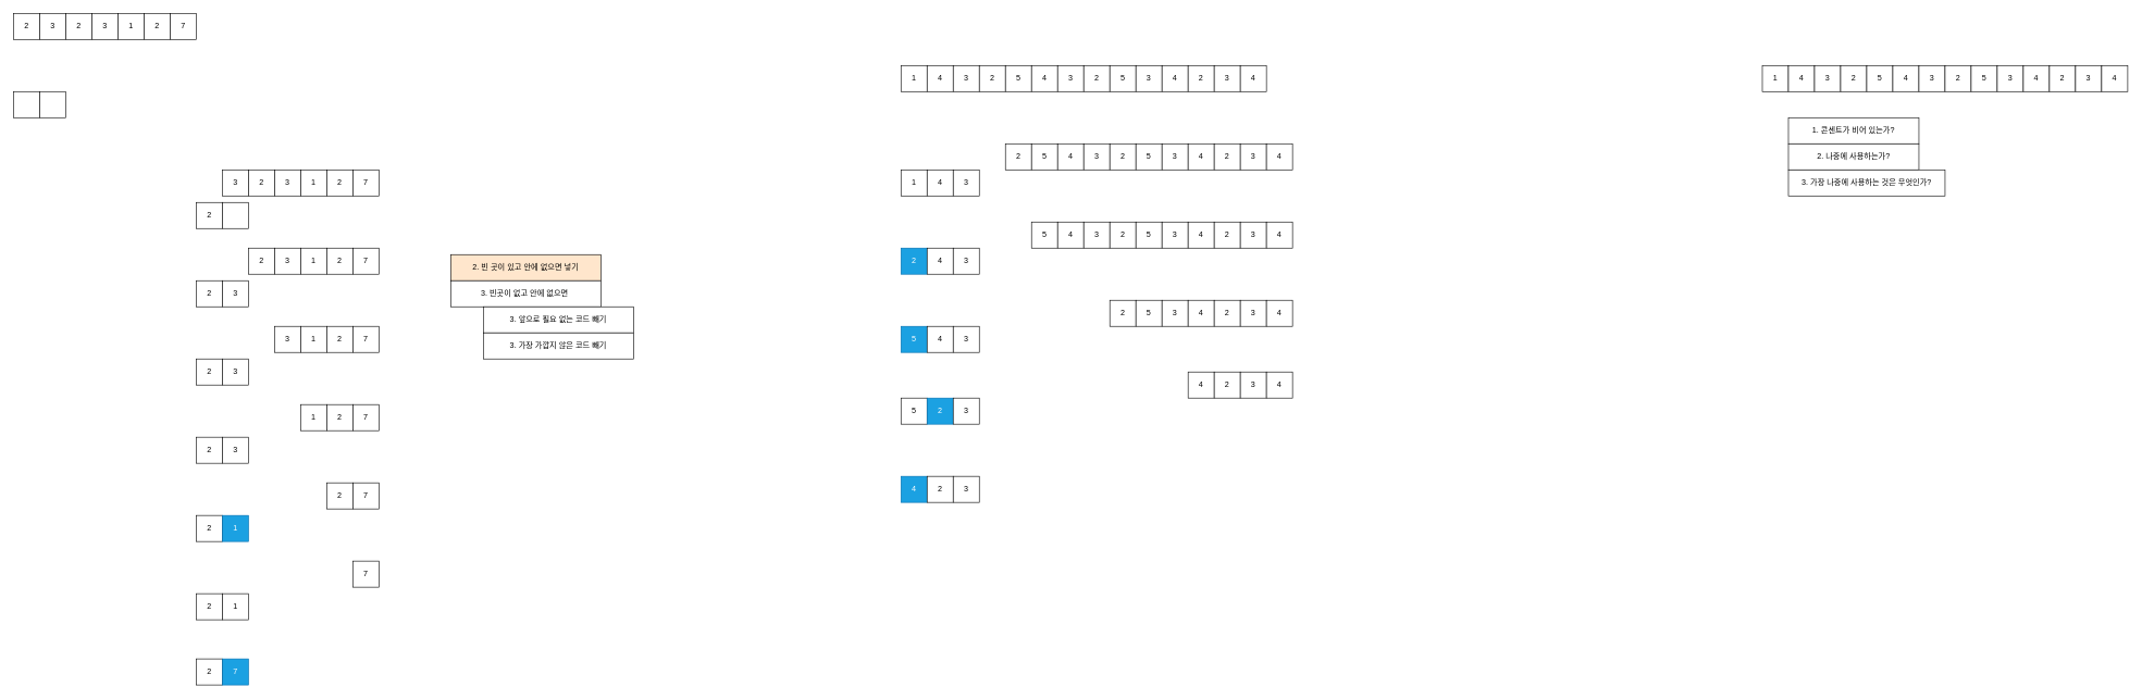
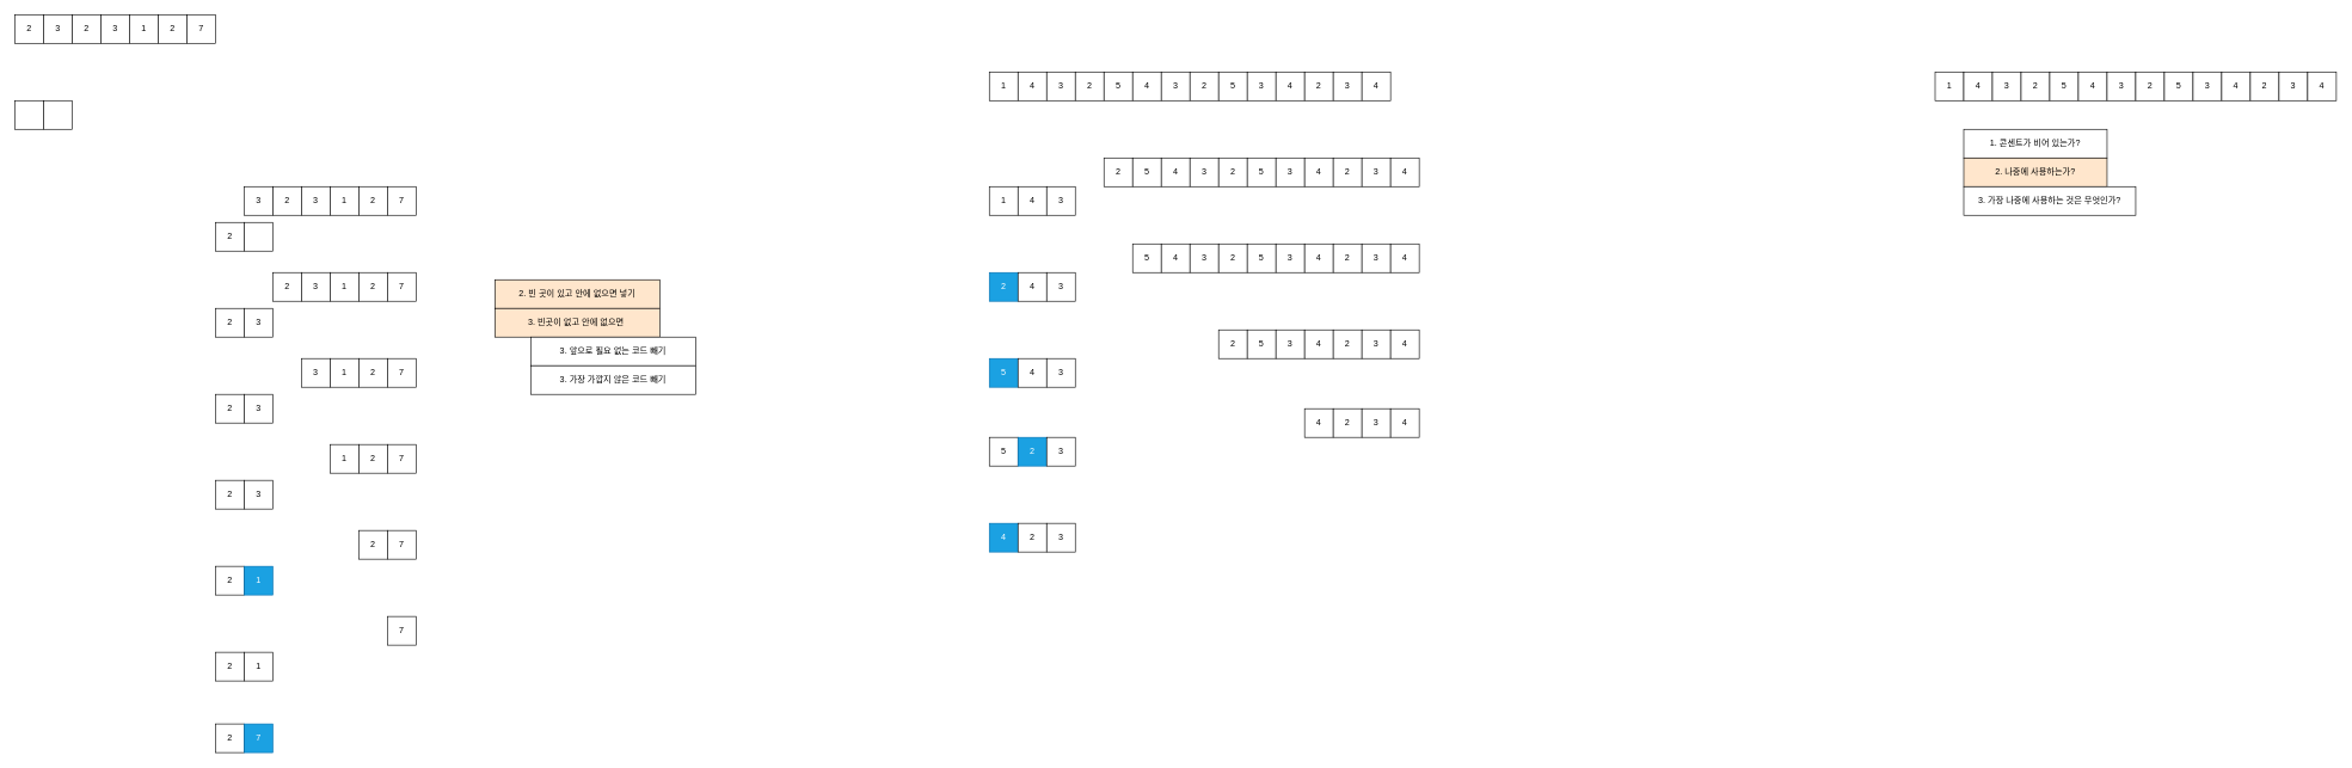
  <mxCell id="0" />
  <mxCell id="1" parent="0" />
  <mxCell id="2" value="2" style="rounded=0;whiteSpace=wrap;html=1;" parent="1" vertex="1"><mxGeometry x="20" y="20" width="40" height="40" as="geometry" /></mxCell>
  <mxCell id="3" value="3" style="rounded=0;whiteSpace=wrap;html=1;" parent="1" vertex="1"><mxGeometry x="60" y="20" width="40" height="40" as="geometry" /></mxCell>
  <mxCell id="4" value="2" style="rounded=0;whiteSpace=wrap;html=1;" parent="1" vertex="1"><mxGeometry x="100" y="20" width="40" height="40" as="geometry" /></mxCell>
  <mxCell id="5" value="3" style="rounded=0;whiteSpace=wrap;html=1;" parent="1" vertex="1"><mxGeometry x="140" y="20" width="40" height="40" as="geometry" /></mxCell>
  <mxCell id="6" value="1" style="rounded=0;whiteSpace=wrap;html=1;" parent="1" vertex="1"><mxGeometry x="180" y="20" width="40" height="40" as="geometry" /></mxCell>
  <mxCell id="7" value="2" style="rounded=0;whiteSpace=wrap;html=1;" parent="1" vertex="1"><mxGeometry x="220" y="20" width="40" height="40" as="geometry" /></mxCell>
  <mxCell id="8" value="7" style="rounded=0;whiteSpace=wrap;html=1;" parent="1" vertex="1"><mxGeometry x="260" y="20" width="40" height="40" as="geometry" /></mxCell>
  <mxCell id="9" value="" style="rounded=0;whiteSpace=wrap;html=1;" parent="1" vertex="1"><mxGeometry x="20" y="140" width="40" height="40" as="geometry" /></mxCell>
  <mxCell id="10" value="" style="rounded=0;whiteSpace=wrap;html=1;" parent="1" vertex="1"><mxGeometry x="60" y="140" width="40" height="40" as="geometry" /></mxCell>
  <mxCell id="11" value="3" style="rounded=0;whiteSpace=wrap;html=1;" parent="1" vertex="1"><mxGeometry x="340" y="260" width="40" height="40" as="geometry" /></mxCell>
  <mxCell id="12" value="2" style="rounded=0;whiteSpace=wrap;html=1;" parent="1" vertex="1"><mxGeometry x="380" y="260" width="40" height="40" as="geometry" /></mxCell>
  <mxCell id="13" value="3" style="rounded=0;whiteSpace=wrap;html=1;" parent="1" vertex="1"><mxGeometry x="420" y="260" width="40" height="40" as="geometry" /></mxCell>
  <mxCell id="14" value="1" style="rounded=0;whiteSpace=wrap;html=1;" parent="1" vertex="1"><mxGeometry x="460" y="260" width="40" height="40" as="geometry" /></mxCell>
  <mxCell id="15" value="2" style="rounded=0;whiteSpace=wrap;html=1;" parent="1" vertex="1"><mxGeometry x="500" y="260" width="40" height="40" as="geometry" /></mxCell>
  <mxCell id="16" value="7" style="rounded=0;whiteSpace=wrap;html=1;" parent="1" vertex="1"><mxGeometry x="540" y="260" width="40" height="40" as="geometry" /></mxCell>
  <mxCell id="17" value="2" style="rounded=0;whiteSpace=wrap;html=1;" parent="1" vertex="1"><mxGeometry x="300" y="310" width="40" height="40" as="geometry" /></mxCell>
  <mxCell id="18" value="" style="rounded=0;whiteSpace=wrap;html=1;" parent="1" vertex="1"><mxGeometry x="340" y="310" width="40" height="40" as="geometry" /></mxCell>
  <mxCell id="19" value="2" style="rounded=0;whiteSpace=wrap;html=1;" parent="1" vertex="1"><mxGeometry x="380" y="380" width="40" height="40" as="geometry" /></mxCell>
  <mxCell id="20" value="3" style="rounded=0;whiteSpace=wrap;html=1;" parent="1" vertex="1"><mxGeometry x="420" y="380" width="40" height="40" as="geometry" /></mxCell>
  <mxCell id="21" value="1" style="rounded=0;whiteSpace=wrap;html=1;" parent="1" vertex="1"><mxGeometry x="460" y="380" width="40" height="40" as="geometry" /></mxCell>
  <mxCell id="22" value="2" style="rounded=0;whiteSpace=wrap;html=1;" parent="1" vertex="1"><mxGeometry x="500" y="380" width="40" height="40" as="geometry" /></mxCell>
  <mxCell id="23" value="7" style="rounded=0;whiteSpace=wrap;html=1;" parent="1" vertex="1"><mxGeometry x="540" y="380" width="40" height="40" as="geometry" /></mxCell>
  <mxCell id="24" value="2" style="rounded=0;whiteSpace=wrap;html=1;" parent="1" vertex="1"><mxGeometry x="300" y="430" width="40" height="40" as="geometry" /></mxCell>
  <mxCell id="25" value="3" style="rounded=0;whiteSpace=wrap;html=1;" parent="1" vertex="1"><mxGeometry x="340" y="430" width="40" height="40" as="geometry" /></mxCell>
  <mxCell id="26" value="3" style="rounded=0;whiteSpace=wrap;html=1;" parent="1" vertex="1"><mxGeometry x="420" y="500" width="40" height="40" as="geometry" /></mxCell>
  <mxCell id="27" value="1" style="rounded=0;whiteSpace=wrap;html=1;" parent="1" vertex="1"><mxGeometry x="460" y="500" width="40" height="40" as="geometry" /></mxCell>
  <mxCell id="28" value="2" style="rounded=0;whiteSpace=wrap;html=1;" parent="1" vertex="1"><mxGeometry x="500" y="500" width="40" height="40" as="geometry" /></mxCell>
  <mxCell id="29" value="7" style="rounded=0;whiteSpace=wrap;html=1;" parent="1" vertex="1"><mxGeometry x="540" y="500" width="40" height="40" as="geometry" /></mxCell>
  <mxCell id="30" value="2" style="rounded=0;whiteSpace=wrap;html=1;" parent="1" vertex="1"><mxGeometry x="300" y="550" width="40" height="40" as="geometry" /></mxCell>
  <mxCell id="31" value="3" style="rounded=0;whiteSpace=wrap;html=1;" parent="1" vertex="1"><mxGeometry x="340" y="550" width="40" height="40" as="geometry" /></mxCell>
  <mxCell id="32" value="1" style="rounded=0;whiteSpace=wrap;html=1;" parent="1" vertex="1"><mxGeometry x="460" y="620" width="40" height="40" as="geometry" /></mxCell>
  <mxCell id="33" value="2" style="rounded=0;whiteSpace=wrap;html=1;" parent="1" vertex="1"><mxGeometry x="500" y="620" width="40" height="40" as="geometry" /></mxCell>
  <mxCell id="34" value="7" style="rounded=0;whiteSpace=wrap;html=1;" parent="1" vertex="1"><mxGeometry x="540" y="620" width="40" height="40" as="geometry" /></mxCell>
  <mxCell id="35" value="2" style="rounded=0;whiteSpace=wrap;html=1;" parent="1" vertex="1"><mxGeometry x="300" y="670" width="40" height="40" as="geometry" /></mxCell>
  <mxCell id="36" value="3" style="rounded=0;whiteSpace=wrap;html=1;" parent="1" vertex="1"><mxGeometry x="340" y="670" width="40" height="40" as="geometry" /></mxCell>
  <mxCell id="37" value="2" style="rounded=0;whiteSpace=wrap;html=1;" parent="1" vertex="1"><mxGeometry x="500" y="740" width="40" height="40" as="geometry" /></mxCell>
  <mxCell id="38" value="7" style="rounded=0;whiteSpace=wrap;html=1;" parent="1" vertex="1"><mxGeometry x="540" y="740" width="40" height="40" as="geometry" /></mxCell>
  <mxCell id="39" value="2" style="rounded=0;whiteSpace=wrap;html=1;" parent="1" vertex="1"><mxGeometry x="300" y="790" width="40" height="40" as="geometry" /></mxCell>
  <mxCell id="40" value="1" style="rounded=0;whiteSpace=wrap;html=1;fillColor=#1ba1e2;strokeColor=#006EAF;fontColor=#ffffff;" parent="1" vertex="1"><mxGeometry x="340" y="790" width="40" height="40" as="geometry" /></mxCell>
  <mxCell id="41" value="7" style="rounded=0;whiteSpace=wrap;html=1;" parent="1" vertex="1"><mxGeometry x="540" y="860" width="40" height="40" as="geometry" /></mxCell>
  <mxCell id="42" value="2" style="rounded=0;whiteSpace=wrap;html=1;" parent="1" vertex="1"><mxGeometry x="300" y="910" width="40" height="40" as="geometry" /></mxCell>
  <mxCell id="43" value="1" style="rounded=0;whiteSpace=wrap;html=1;" parent="1" vertex="1"><mxGeometry x="340" y="910" width="40" height="40" as="geometry" /></mxCell>
  <mxCell id="44" value="2" style="rounded=0;whiteSpace=wrap;html=1;" parent="1" vertex="1"><mxGeometry x="300" y="1010" width="40" height="40" as="geometry" /></mxCell>
  <mxCell id="45" value="7" style="rounded=0;whiteSpace=wrap;html=1;fillColor=#1ba1e2;strokeColor=#006EAF;fontColor=#ffffff;" parent="1" vertex="1"><mxGeometry x="340" y="1010" width="40" height="40" as="geometry" /></mxCell>
  <mxCell id="46" value="2. 빈 곳이 있고 안에 없으면 넣기" style="rounded=0;whiteSpace=wrap;html=1;fillColor=#ffe6cc;" parent="1" vertex="1"><mxGeometry x="690" y="390" width="230" height="40" as="geometry" /></mxCell>
- <mxCell id="47" value="3. 빈곳이 없고 안에 없으면&amp;nbsp;" style="rounded=0;whiteSpace=wrap;html=1;" parent="1" vertex="1"><mxGeometry x="690" y="430" width="230" height="40" as="geometry" /></mxCell>
+ <mxCell id="47" value="3. 빈곳이 없고 안에 없으면&amp;nbsp;" style="rounded=0;whiteSpace=wrap;html=1;fillColor=#ffe6cc;" parent="1" vertex="1"><mxGeometry x="690" y="430" width="230" height="40" as="geometry" /></mxCell>
  <mxCell id="48" value="3. 앞으로 필요 없는 코드 빼기" style="rounded=0;whiteSpace=wrap;html=1;" parent="1" vertex="1"><mxGeometry x="740" y="470" width="230" height="40" as="geometry" /></mxCell>
  <mxCell id="49" value="3. 가장 가깝지 않은 코드 빼기" style="rounded=0;whiteSpace=wrap;html=1;" parent="1" vertex="1"><mxGeometry x="740" y="510" width="230" height="40" as="geometry" /></mxCell>
  <mxCell id="50" value="1" style="rounded=0;whiteSpace=wrap;html=1;" parent="1" vertex="1"><mxGeometry x="1380" y="100" width="40" height="40" as="geometry" /></mxCell>
  <mxCell id="51" value="4" style="rounded=0;whiteSpace=wrap;html=1;" parent="1" vertex="1"><mxGeometry x="1420" y="100" width="40" height="40" as="geometry" /></mxCell>
  <mxCell id="52" value="3" style="rounded=0;whiteSpace=wrap;html=1;" parent="1" vertex="1"><mxGeometry x="1460" y="100" width="40" height="40" as="geometry" /></mxCell>
  <mxCell id="53" value="2" style="rounded=0;whiteSpace=wrap;html=1;" parent="1" vertex="1"><mxGeometry x="1500" y="100" width="40" height="40" as="geometry" /></mxCell>
  <mxCell id="54" value="5" style="rounded=0;whiteSpace=wrap;html=1;" parent="1" vertex="1"><mxGeometry x="1540" y="100" width="40" height="40" as="geometry" /></mxCell>
  <mxCell id="55" value="4" style="rounded=0;whiteSpace=wrap;html=1;" parent="1" vertex="1"><mxGeometry x="1580" y="100" width="40" height="40" as="geometry" /></mxCell>
  <mxCell id="56" value="3" style="rounded=0;whiteSpace=wrap;html=1;" parent="1" vertex="1"><mxGeometry x="1620" y="100" width="40" height="40" as="geometry" /></mxCell>
  <mxCell id="57" value="2" style="rounded=0;whiteSpace=wrap;html=1;" parent="1" vertex="1"><mxGeometry x="1660" y="100" width="40" height="40" as="geometry" /></mxCell>
  <mxCell id="58" value="5" style="rounded=0;whiteSpace=wrap;html=1;" parent="1" vertex="1"><mxGeometry x="1700" y="100" width="40" height="40" as="geometry" /></mxCell>
  <mxCell id="59" value="3" style="rounded=0;whiteSpace=wrap;html=1;" parent="1" vertex="1"><mxGeometry x="1740" y="100" width="40" height="40" as="geometry" /></mxCell>
  <mxCell id="60" value="4" style="rounded=0;whiteSpace=wrap;html=1;" parent="1" vertex="1"><mxGeometry x="1780" y="100" width="40" height="40" as="geometry" /></mxCell>
  <mxCell id="61" value="2" style="rounded=0;whiteSpace=wrap;html=1;" parent="1" vertex="1"><mxGeometry x="1820" y="100" width="40" height="40" as="geometry" /></mxCell>
  <mxCell id="62" value="3" style="rounded=0;whiteSpace=wrap;html=1;" parent="1" vertex="1"><mxGeometry x="1860" y="100" width="40" height="40" as="geometry" /></mxCell>
  <mxCell id="63" value="4" style="rounded=0;whiteSpace=wrap;html=1;" parent="1" vertex="1"><mxGeometry x="1900" y="100" width="40" height="40" as="geometry" /></mxCell>
  <mxCell id="64" value="1" style="rounded=0;whiteSpace=wrap;html=1;" parent="1" vertex="1"><mxGeometry x="1380" y="260" width="40" height="40" as="geometry" /></mxCell>
  <mxCell id="65" value="4" style="rounded=0;whiteSpace=wrap;html=1;" parent="1" vertex="1"><mxGeometry x="1420" y="260" width="40" height="40" as="geometry" /></mxCell>
  <mxCell id="66" value="3" style="rounded=0;whiteSpace=wrap;html=1;" parent="1" vertex="1"><mxGeometry x="1460" y="260" width="40" height="40" as="geometry" /></mxCell>
  <mxCell id="67" value="2" style="rounded=0;whiteSpace=wrap;html=1;" parent="1" vertex="1"><mxGeometry x="1540" y="220" width="40" height="40" as="geometry" /></mxCell>
  <mxCell id="68" value="5" style="rounded=0;whiteSpace=wrap;html=1;" parent="1" vertex="1"><mxGeometry x="1580" y="220" width="40" height="40" as="geometry" /></mxCell>
  <mxCell id="69" value="4" style="rounded=0;whiteSpace=wrap;html=1;" parent="1" vertex="1"><mxGeometry x="1620" y="220" width="40" height="40" as="geometry" /></mxCell>
  <mxCell id="70" value="3" style="rounded=0;whiteSpace=wrap;html=1;" parent="1" vertex="1"><mxGeometry x="1660" y="220" width="40" height="40" as="geometry" /></mxCell>
  <mxCell id="71" value="2" style="rounded=0;whiteSpace=wrap;html=1;" parent="1" vertex="1"><mxGeometry x="1700" y="220" width="40" height="40" as="geometry" /></mxCell>
  <mxCell id="72" value="5" style="rounded=0;whiteSpace=wrap;html=1;" parent="1" vertex="1"><mxGeometry x="1740" y="220" width="40" height="40" as="geometry" /></mxCell>
  <mxCell id="73" value="3" style="rounded=0;whiteSpace=wrap;html=1;" parent="1" vertex="1"><mxGeometry x="1780" y="220" width="40" height="40" as="geometry" /></mxCell>
  <mxCell id="74" value="4" style="rounded=0;whiteSpace=wrap;html=1;" parent="1" vertex="1"><mxGeometry x="1820" y="220" width="40" height="40" as="geometry" /></mxCell>
  <mxCell id="75" value="2" style="rounded=0;whiteSpace=wrap;html=1;" parent="1" vertex="1"><mxGeometry x="1860" y="220" width="40" height="40" as="geometry" /></mxCell>
  <mxCell id="76" value="3" style="rounded=0;whiteSpace=wrap;html=1;" parent="1" vertex="1"><mxGeometry x="1900" y="220" width="40" height="40" as="geometry" /></mxCell>
  <mxCell id="77" value="4" style="rounded=0;whiteSpace=wrap;html=1;" parent="1" vertex="1"><mxGeometry x="1940" y="220" width="40" height="40" as="geometry" /></mxCell>
  <mxCell id="78" value="2" style="rounded=0;whiteSpace=wrap;html=1;fillColor=#1ba1e2;strokeColor=#006EAF;fontColor=#ffffff;" parent="1" vertex="1"><mxGeometry x="1380" y="380" width="40" height="40" as="geometry" /></mxCell>
  <mxCell id="79" value="4" style="rounded=0;whiteSpace=wrap;html=1;" parent="1" vertex="1"><mxGeometry x="1420" y="380" width="40" height="40" as="geometry" /></mxCell>
  <mxCell id="80" value="3" style="rounded=0;whiteSpace=wrap;html=1;" parent="1" vertex="1"><mxGeometry x="1460" y="380" width="40" height="40" as="geometry" /></mxCell>
  <mxCell id="81" value="5" style="rounded=0;whiteSpace=wrap;html=1;" parent="1" vertex="1"><mxGeometry x="1580" y="340" width="40" height="40" as="geometry" /></mxCell>
  <mxCell id="82" value="4" style="rounded=0;whiteSpace=wrap;html=1;" parent="1" vertex="1"><mxGeometry x="1620" y="340" width="40" height="40" as="geometry" /></mxCell>
  <mxCell id="83" value="3" style="rounded=0;whiteSpace=wrap;html=1;" parent="1" vertex="1"><mxGeometry x="1660" y="340" width="40" height="40" as="geometry" /></mxCell>
  <mxCell id="84" value="2" style="rounded=0;whiteSpace=wrap;html=1;" parent="1" vertex="1"><mxGeometry x="1700" y="340" width="40" height="40" as="geometry" /></mxCell>
  <mxCell id="85" value="5" style="rounded=0;whiteSpace=wrap;html=1;" parent="1" vertex="1"><mxGeometry x="1740" y="340" width="40" height="40" as="geometry" /></mxCell>
  <mxCell id="86" value="3" style="rounded=0;whiteSpace=wrap;html=1;" parent="1" vertex="1"><mxGeometry x="1780" y="340" width="40" height="40" as="geometry" /></mxCell>
  <mxCell id="87" value="4" style="rounded=0;whiteSpace=wrap;html=1;" parent="1" vertex="1"><mxGeometry x="1820" y="340" width="40" height="40" as="geometry" /></mxCell>
  <mxCell id="88" value="2" style="rounded=0;whiteSpace=wrap;html=1;" parent="1" vertex="1"><mxGeometry x="1860" y="340" width="40" height="40" as="geometry" /></mxCell>
  <mxCell id="89" value="3" style="rounded=0;whiteSpace=wrap;html=1;" parent="1" vertex="1"><mxGeometry x="1900" y="340" width="40" height="40" as="geometry" /></mxCell>
  <mxCell id="90" value="4" style="rounded=0;whiteSpace=wrap;html=1;" parent="1" vertex="1"><mxGeometry x="1940" y="340" width="40" height="40" as="geometry" /></mxCell>
  <mxCell id="91" value="5" style="rounded=0;whiteSpace=wrap;html=1;fillColor=#1ba1e2;strokeColor=#006EAF;fontColor=#ffffff;" parent="1" vertex="1"><mxGeometry x="1380" y="500" width="40" height="40" as="geometry" /></mxCell>
  <mxCell id="92" value="4" style="rounded=0;whiteSpace=wrap;html=1;" parent="1" vertex="1"><mxGeometry x="1420" y="500" width="40" height="40" as="geometry" /></mxCell>
  <mxCell id="93" value="3" style="rounded=0;whiteSpace=wrap;html=1;" parent="1" vertex="1"><mxGeometry x="1460" y="500" width="40" height="40" as="geometry" /></mxCell>
  <mxCell id="94" value="2" style="rounded=0;whiteSpace=wrap;html=1;" parent="1" vertex="1"><mxGeometry x="1700" y="460" width="40" height="40" as="geometry" /></mxCell>
  <mxCell id="95" value="5" style="rounded=0;whiteSpace=wrap;html=1;" parent="1" vertex="1"><mxGeometry x="1740" y="460" width="40" height="40" as="geometry" /></mxCell>
  <mxCell id="96" value="3" style="rounded=0;whiteSpace=wrap;html=1;" parent="1" vertex="1"><mxGeometry x="1780" y="460" width="40" height="40" as="geometry" /></mxCell>
  <mxCell id="97" value="4" style="rounded=0;whiteSpace=wrap;html=1;" parent="1" vertex="1"><mxGeometry x="1820" y="460" width="40" height="40" as="geometry" /></mxCell>
  <mxCell id="98" value="2" style="rounded=0;whiteSpace=wrap;html=1;" parent="1" vertex="1"><mxGeometry x="1860" y="460" width="40" height="40" as="geometry" /></mxCell>
  <mxCell id="99" value="3" style="rounded=0;whiteSpace=wrap;html=1;" parent="1" vertex="1"><mxGeometry x="1900" y="460" width="40" height="40" as="geometry" /></mxCell>
  <mxCell id="100" value="4" style="rounded=0;whiteSpace=wrap;html=1;" parent="1" vertex="1"><mxGeometry x="1940" y="460" width="40" height="40" as="geometry" /></mxCell>
  <mxCell id="101" value="5" style="rounded=0;whiteSpace=wrap;html=1;" parent="1" vertex="1"><mxGeometry x="1380" y="610" width="40" height="40" as="geometry" /></mxCell>
  <mxCell id="102" value="2" style="rounded=0;whiteSpace=wrap;html=1;fillColor=#1ba1e2;strokeColor=#006EAF;fontColor=#ffffff;" parent="1" vertex="1"><mxGeometry x="1420" y="610" width="40" height="40" as="geometry" /></mxCell>
  <mxCell id="103" value="3" style="rounded=0;whiteSpace=wrap;html=1;" parent="1" vertex="1"><mxGeometry x="1460" y="610" width="40" height="40" as="geometry" /></mxCell>
  <mxCell id="104" value="4" style="rounded=0;whiteSpace=wrap;html=1;" parent="1" vertex="1"><mxGeometry x="1820" y="570" width="40" height="40" as="geometry" /></mxCell>
  <mxCell id="105" value="2" style="rounded=0;whiteSpace=wrap;html=1;" parent="1" vertex="1"><mxGeometry x="1860" y="570" width="40" height="40" as="geometry" /></mxCell>
  <mxCell id="106" value="3" style="rounded=0;whiteSpace=wrap;html=1;" parent="1" vertex="1"><mxGeometry x="1900" y="570" width="40" height="40" as="geometry" /></mxCell>
  <mxCell id="107" value="4" style="rounded=0;whiteSpace=wrap;html=1;" parent="1" vertex="1"><mxGeometry x="1940" y="570" width="40" height="40" as="geometry" /></mxCell>
  <mxCell id="108" value="4" style="rounded=0;whiteSpace=wrap;html=1;fillColor=#1ba1e2;strokeColor=#006EAF;fontColor=#ffffff;" parent="1" vertex="1"><mxGeometry x="1380" y="730" width="40" height="40" as="geometry" /></mxCell>
  <mxCell id="109" value="2" style="rounded=0;whiteSpace=wrap;html=1;" parent="1" vertex="1"><mxGeometry x="1420" y="730" width="40" height="40" as="geometry" /></mxCell>
  <mxCell id="110" value="3" style="rounded=0;whiteSpace=wrap;html=1;" parent="1" vertex="1"><mxGeometry x="1460" y="730" width="40" height="40" as="geometry" /></mxCell>
  <mxCell id="111" value="1" style="rounded=0;whiteSpace=wrap;html=1;" parent="1" vertex="1"><mxGeometry x="2700" y="100" width="40" height="40" as="geometry" /></mxCell>
  <mxCell id="112" value="4" style="rounded=0;whiteSpace=wrap;html=1;" parent="1" vertex="1"><mxGeometry x="2740" y="100" width="40" height="40" as="geometry" /></mxCell>
  <mxCell id="113" value="3" style="rounded=0;whiteSpace=wrap;html=1;" parent="1" vertex="1"><mxGeometry x="2780" y="100" width="40" height="40" as="geometry" /></mxCell>
  <mxCell id="114" value="2" style="rounded=0;whiteSpace=wrap;html=1;" parent="1" vertex="1"><mxGeometry x="2820" y="100" width="40" height="40" as="geometry" /></mxCell>
  <mxCell id="115" value="5" style="rounded=0;whiteSpace=wrap;html=1;" parent="1" vertex="1"><mxGeometry x="2860" y="100" width="40" height="40" as="geometry" /></mxCell>
  <mxCell id="116" value="4" style="rounded=0;whiteSpace=wrap;html=1;" parent="1" vertex="1"><mxGeometry x="2900" y="100" width="40" height="40" as="geometry" /></mxCell>
  <mxCell id="117" value="3" style="rounded=0;whiteSpace=wrap;html=1;" parent="1" vertex="1"><mxGeometry x="2940" y="100" width="40" height="40" as="geometry" /></mxCell>
  <mxCell id="118" value="2" style="rounded=0;whiteSpace=wrap;html=1;" parent="1" vertex="1"><mxGeometry x="2980" y="100" width="40" height="40" as="geometry" /></mxCell>
  <mxCell id="119" value="5" style="rounded=0;whiteSpace=wrap;html=1;" parent="1" vertex="1"><mxGeometry x="3020" y="100" width="40" height="40" as="geometry" /></mxCell>
  <mxCell id="120" value="3" style="rounded=0;whiteSpace=wrap;html=1;" parent="1" vertex="1"><mxGeometry x="3060" y="100" width="40" height="40" as="geometry" /></mxCell>
  <mxCell id="121" value="4" style="rounded=0;whiteSpace=wrap;html=1;" parent="1" vertex="1"><mxGeometry x="3100" y="100" width="40" height="40" as="geometry" /></mxCell>
  <mxCell id="122" value="2" style="rounded=0;whiteSpace=wrap;html=1;" parent="1" vertex="1"><mxGeometry x="3140" y="100" width="40" height="40" as="geometry" /></mxCell>
  <mxCell id="123" value="3" style="rounded=0;whiteSpace=wrap;html=1;" parent="1" vertex="1"><mxGeometry x="3180" y="100" width="40" height="40" as="geometry" /></mxCell>
  <mxCell id="124" value="4" style="rounded=0;whiteSpace=wrap;html=1;" parent="1" vertex="1"><mxGeometry x="3220" y="100" width="40" height="40" as="geometry" /></mxCell>
  <mxCell id="125" value="1. 콘센트가 비어 있는가?" style="rounded=0;whiteSpace=wrap;html=1;" parent="1" vertex="1"><mxGeometry x="2740" y="180" width="200" height="40" as="geometry" /></mxCell>
- <mxCell id="126" value="2. 나중에 사용하는가?" style="rounded=0;whiteSpace=wrap;html=1;" parent="1" vertex="1"><mxGeometry x="2740" y="220" width="200" height="40" as="geometry" /></mxCell>
+ <mxCell id="126" value="2. 나중에 사용하는가?" style="rounded=0;whiteSpace=wrap;html=1;fillColor=#ffe6cc;" parent="1" vertex="1"><mxGeometry x="2740" y="220" width="200" height="40" as="geometry" /></mxCell>
  <mxCell id="127" value="3. 가장 나중에 사용하는 것은 무엇인가?" style="rounded=0;whiteSpace=wrap;html=1;" parent="1" vertex="1"><mxGeometry x="2740" y="260" width="240" height="40" as="geometry" /></mxCell>
